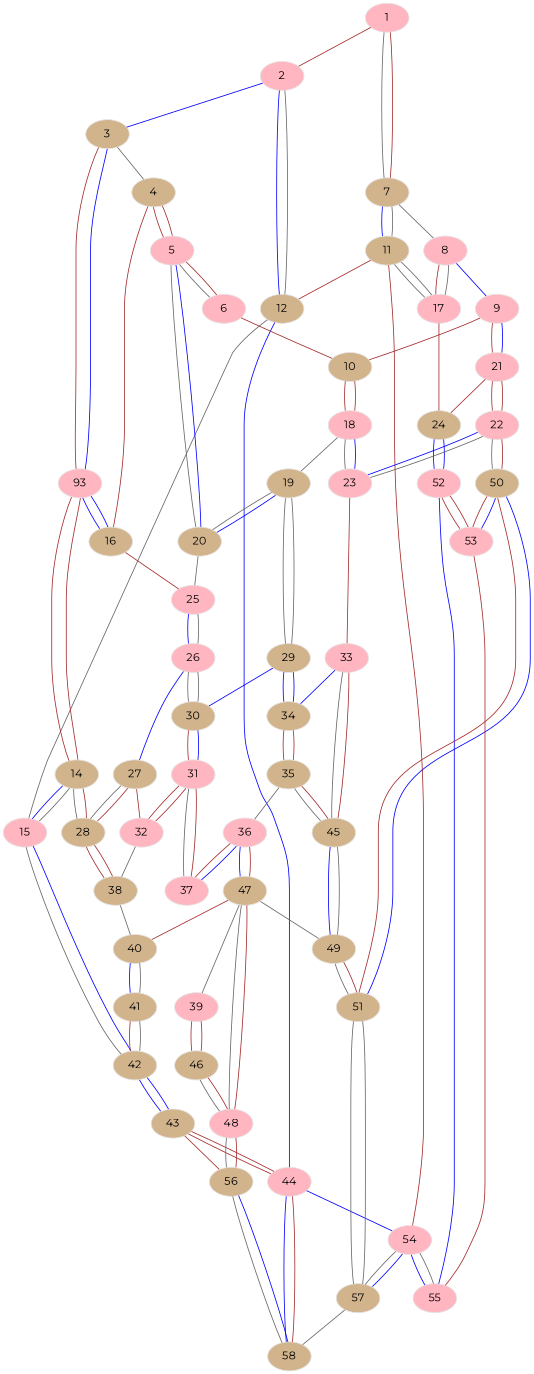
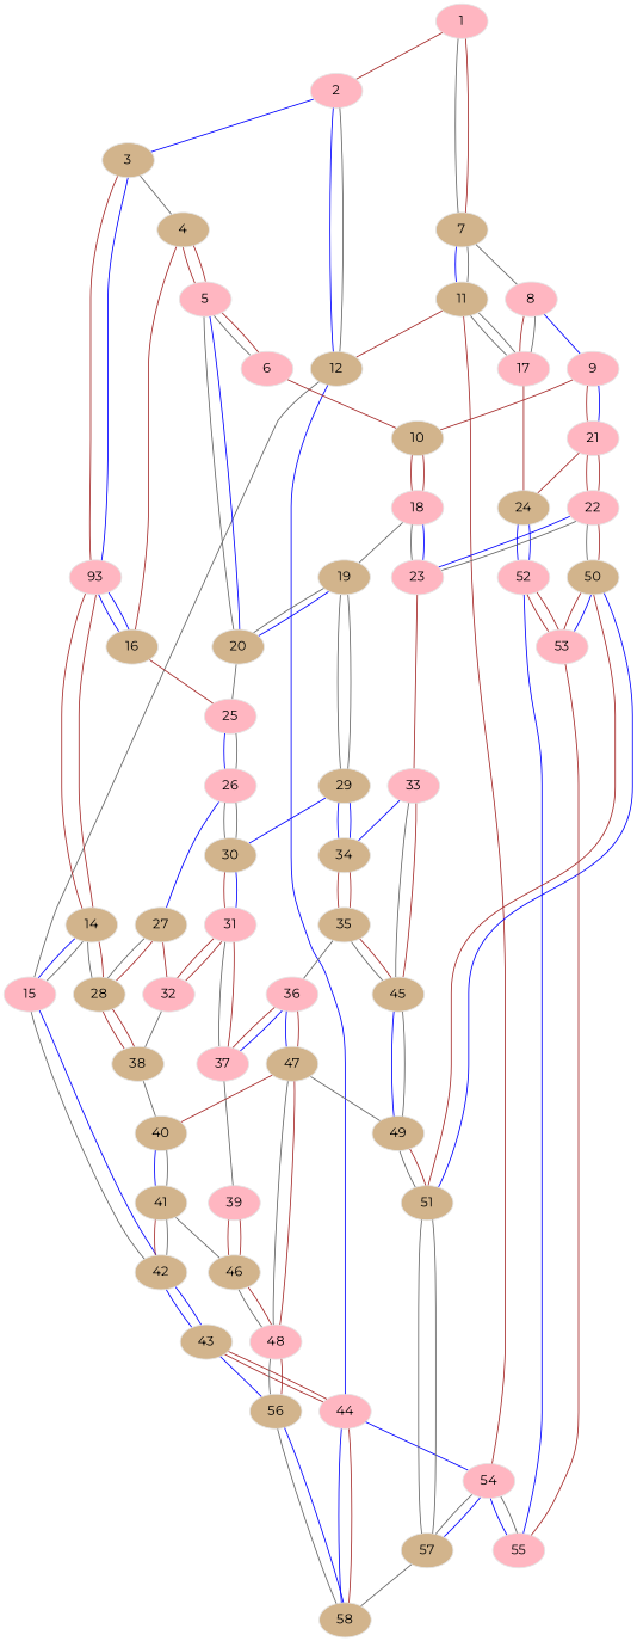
  graph {
    fontname=Montserrat
    node [color=gray90 fillcolor=tan fontname=Montserrat style=filled]
    edge [color=brown fontname=Montserrat]
    1 [fillcolor=lightpink]
    2 [fillcolor=lightpink]
    7
    3
    12
    8 [fillcolor=lightpink]
    11
    4
    n9 [fillcolor=lightpink label=93]
    15 [fillcolor=lightpink]
    44 [fillcolor=lightpink]
    5 [fillcolor=lightpink]
    16
    14
    6 [fillcolor=lightpink]
    20
    25 [fillcolor=lightpink]
    10
    18 [fillcolor=lightpink]
    9 [fillcolor=lightpink]
    17 [fillcolor=lightpink]
    54 [fillcolor=lightpink]
    21 [fillcolor=lightpink]
    24
    22 [fillcolor=lightpink]
    19
    23 [fillcolor=lightpink]
    57
    55 [fillcolor=lightpink]
    42
    58
    28
    38
    43
    26 [fillcolor=lightpink]
    52 [fillcolor=lightpink]
    29
    33 [fillcolor=lightpink]
    30
    34
    50
    51
    53 [fillcolor=lightpink]
    45
    27
    32 [fillcolor=lightpink]
    31 [fillcolor=lightpink]
    40
    35
    37 [fillcolor=lightpink]
    39 [fillcolor=lightpink]
    49
    36 [fillcolor=lightpink]
    47
    48 [fillcolor=lightpink]
    46
    41
    56
    1 -- 2
    1 -- 7 [color=gray40]
    1 -- 7
    2 -- 3 [color=blue]
    2 -- 12 [color=blue]
    2 -- 12 [color=gray40]
    7 -- 8 [color=gray40]
    7 -- 11 [color=blue]
    7 -- 11 [color=gray40]
    3 -- 4 [color=gray40]
    3 -- n9
    3 -- n9 [color=blue]
    12 -- 15 [color=gray40]
    12 -- 44 [color=blue]
    8 -- 9 [color=blue]
    8 -- 17
    8 -- 17 [color=gray40]
    11 -- 12
    11 -- 17 [color=gray40]
    11 -- 17 [color=gray40]
    11 -- 54
    4 -- 5
    4 -- 5
    4 -- 16
    n9 -- 16 [color=blue]
    n9 -- 16 [color=blue]
    n9 -- 14
    n9 -- 14
    15 -- 42 [color=gray40]
    15 -- 42 [color=blue]
    44 -- 54 [color=blue]
    44 -- 58 [color=blue]
    44 -- 58
    5 -- 6 [color=gray40]
    5 -- 6
    5 -- 20 [color=gray40]
    5 -- 20 [color=blue]
    16 -- 25
    14 -- 15 [color=blue]
    14 -- 15 [color=gray40]
    14 -- 28 [color=gray40]
    14 -- 28
    6 -- 10
    20 -- 25 [color=gray40]
    25 -- 26 [color=blue]
    25 -- 26 [color=gray40]
    10 -- 18
    10 -- 18
    18 -- 19 [color=gray40]
    18 -- 23 [color=gray40]
    18 -- 23 [color=blue]
    9 -- 10
    9 -- 21
    9 -- 21 [color=blue]
    17 -- 24
    54 -- 57 [color=gray40]
    54 -- 57 [color=blue]
    54 -- 55 [color=blue]
    54 -- 55 [color=gray40]
    21 -- 24
    21 -- 22
    21 -- 22
    24 -- 52 [color=blue]
    24 -- 52 [color=blue]
    22 -- 23 [color=blue]
    22 -- 23 [color=gray40]
    22 -- 50 [color=gray40]
    22 -- 50
    19 -- 20 [color=gray40]
    19 -- 20 [color=blue]
    19 -- 29 [color=gray40]
    19 -- 29 [color=gray40]
    23 -- 33
    57 -- 58 [color=gray40]
    42 -- 43 [color=blue]
    42 -- 43 [color=blue]
    28 -- 38
    28 -- 38
    38 -- 40 [color=gray40]
    43 -- 44
    43 -- 44
-   43 -- 56
+   43 -- 56 [color=blue]
    26 -- 30 [color=gray40]
    26 -- 30 [color=gray40]
    26 -- 27 [color=blue]
    52 -- 55 [color=blue]
    52 -- 53
    52 -- 53
    29 -- 30 [color=blue]
    29 -- 34 [color=blue]
    29 -- 34 [color=blue]
    33 -- 34 [color=blue]
    33 -- 45 [color=gray40]
    33 -- 45
    30 -- 31
    30 -- 31 [color=blue]
    34 -- 35
    34 -- 35
    50 -- 51
    50 -- 51 [color=blue]
    50 -- 53
    50 -- 53 [color=blue]
    51 -- 57 [color=gray40]
    51 -- 57 [color=gray40]
    53 -- 55
    45 -- 49 [color=blue]
    45 -- 49 [color=gray40]
    27 -- 28 [color=gray40]
    27 -- 28
    27 -- 32
    32 -- 38 [color=gray40]
    31 -- 32
    31 -- 32
    31 -- 37 [color=gray40]
    31 -- 37
    40 -- 41 [color=blue]
    40 -- 41 [color=gray40]
    35 -- 45 [color=gray40]
    35 -- 45
    35 -- 36 [color=gray40]
-   47 -- 39 [color=gray40]
+   37 -- 39 [color=gray40]
    39 -- 46
    39 -- 46
    49 -- 51 [color=gray40]
    49 -- 51
    36 -- 37
    36 -- 37 [color=blue]
    36 -- 47 [color=blue]
    36 -- 47
    47 -- 40
    47 -- 49 [color=gray40]
    47 -- 48 [color=gray40]
    47 -- 48
    48 -- 56 [color=gray40]
    48 -- 56
    46 -- 48 [color=gray40]
    46 -- 48
    41 -- 42
    41 -- 42 [color=gray40]
+   41 -- 46 [color=gray40]
    56 -- 58 [color=gray40]
    56 -- 58 [color=blue]
  }
